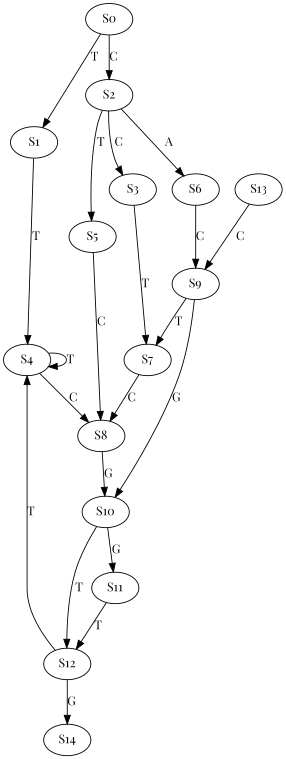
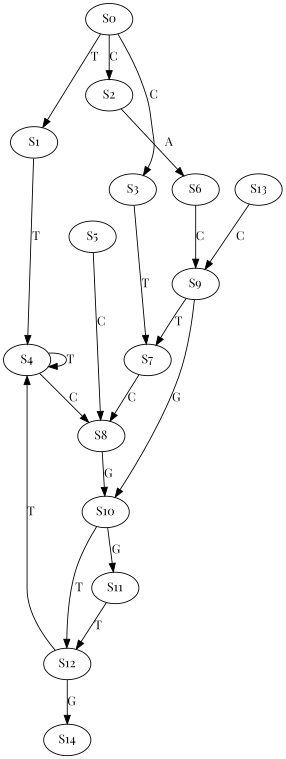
  strict digraph {
    fontname="Playfair Display"
    node [fontname="Playfair Display"]
    edge [fontname="Playfair Display"]
    S0
    S1
    S2
    S3
    S4
    S5
    S6
    S7
    S8
    S9
    S10
    S11
    S12
    S14
    S13
    S0 -> S1 [label=T]
    S0 -> S2 [label=C]
-   S2 -> S3 [label=C]
+   S0 -> S3 [label=C]
    S1 -> S4 [label=T]
-   S2 -> S5 [label=T]
    S2 -> S6 [label=A]
    S3 -> S7 [label=T]
    S4 -> S4 [label=T]
    S4 -> S8 [label=C]
    S5 -> S8 [label=C]
    S6 -> S9 [label=C]
    S7 -> S8 [label=C]
    S8 -> S10 [label=G]
    S9 -> S7 [label=T]
    S9 -> S10 [label=G]
    S10 -> S11 [label=G]
    S10 -> S12 [label=T]
    S11 -> S12 [label=T]
    S12 -> S4 [label=T]
    S12 -> S14 [label=G]
    S13 -> S9 [label=C]
  }
